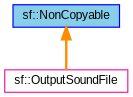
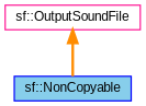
  digraph {
    fontname="Liberation Sans"
    node [fontname="Liberation Sans" fontsize=10 shape=box style=filled]
    n1 [color=deeppink fillcolor=white fontcolor=black height=0.2 label="sf::OutputSoundFile" width=0.4]
    n2 [color=blue fillcolor=skyblue height=0.2 label="sf::NonCopyable" width=0.4]
-   n2 -> n1 [color=darkorange dir=back fontname="Liberation Sans" fontsize=10 labelfontname=Helvetica labelfontsize=10 style=bold]
+   n1 -> n2 [color=darkorange dir=back fontname="Liberation Sans" fontsize=10 labelfontname=Helvetica labelfontsize=10 style=bold]
  }
